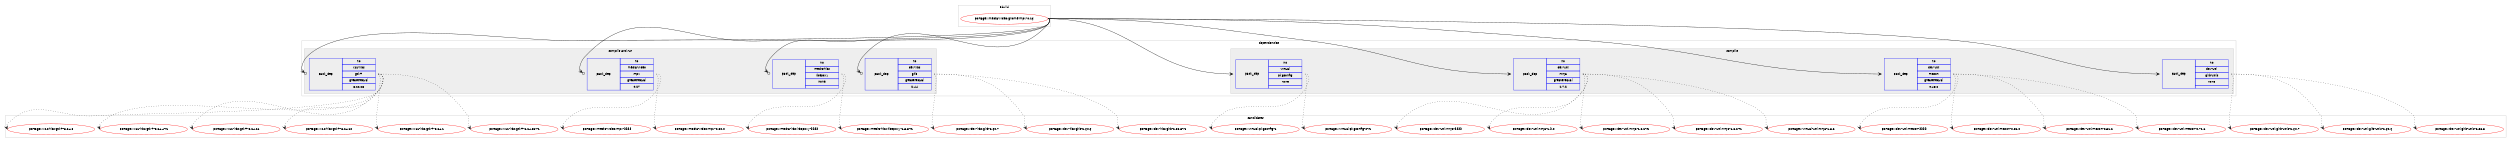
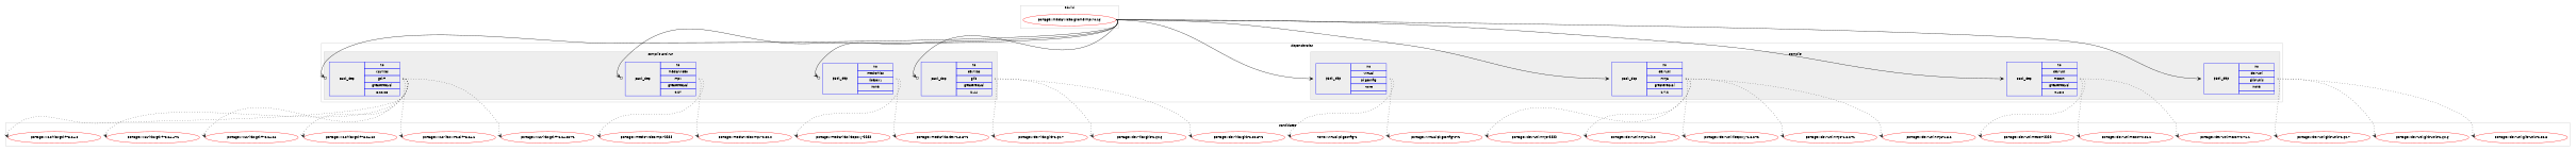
  digraph {
    compound=true
    concentrate=true
    fontname=Helvetica
    fontsize=10
    newrank=true
    rankdir=TB
    ranksep=1.5
    node [color=red fontname=Helvetica fontsize=10]
    edge [arrowhead=vee headport=w style=dotted tailport=e weight=100]
    n1 [label="portage://media-video/gnome-mpv-0.16" width=4]
    n2 [color=blue label=<<TABLE BORDER="0" CELLBORDER="1" CELLSPACING="0" CELLPADDING="4" WIDTH="220"><TR><TD ROWSPAN="6" CELLPADDING="30">pack_dep</TD></TR><TR><TD WIDTH="110">no</TD></TR><TR><TD>dev-util</TD></TR><TR><TD>glib-utils</TD></TR><TR><TD>none</TD></TR><TR><TD></TD></TR></TABLE>> shape=none]
    n3 [color=blue label=<<TABLE BORDER="0" CELLBORDER="1" CELLSPACING="0" CELLPADDING="4" WIDTH="220"><TR><TD ROWSPAN="6" CELLPADDING="30">pack_dep</TD></TR><TR><TD WIDTH="110">no</TD></TR><TR><TD>dev-util</TD></TR><TR><TD>meson</TD></TR><TR><TD>greaterequal</TD></TR><TR><TD>0.48.2</TD></TR></TABLE>> shape=none]
    n4 [color=blue label=<<TABLE BORDER="0" CELLBORDER="1" CELLSPACING="0" CELLPADDING="4" WIDTH="220"><TR><TD ROWSPAN="6" CELLPADDING="30">pack_dep</TD></TR><TR><TD WIDTH="110">no</TD></TR><TR><TD>dev-util</TD></TR><TR><TD>ninja</TD></TR><TR><TD>greaterequal</TD></TR><TR><TD>1.7.2</TD></TR></TABLE>> shape=none]
    n5 [color=blue label=<<TABLE BORDER="0" CELLBORDER="1" CELLSPACING="0" CELLPADDING="4" WIDTH="220"><TR><TD ROWSPAN="6" CELLPADDING="30">pack_dep</TD></TR><TR><TD WIDTH="110">no</TD></TR><TR><TD>virtual</TD></TR><TR><TD>pkgconfig</TD></TR><TR><TD>none</TD></TR><TR><TD></TD></TR></TABLE>> shape=none]
    n6 [color=blue label=<<TABLE BORDER="0" CELLBORDER="1" CELLSPACING="0" CELLPADDING="4" WIDTH="220"><TR><TD ROWSPAN="6" CELLPADDING="30">pack_dep</TD></TR><TR><TD WIDTH="110">no</TD></TR><TR><TD>dev-libs</TD></TR><TR><TD>glib</TD></TR><TR><TD>greaterequal</TD></TR><TR><TD>2.44</TD></TR></TABLE>> shape=none]
    n7 [color=blue label=<<TABLE BORDER="0" CELLBORDER="1" CELLSPACING="0" CELLPADDING="4" WIDTH="220"><TR><TD ROWSPAN="6" CELLPADDING="30">pack_dep</TD></TR><TR><TD WIDTH="110">no</TD></TR><TR><TD>media-libs</TD></TR><TR><TD>libepoxy</TD></TR><TR><TD>none</TD></TR><TR><TD></TD></TR></TABLE>> shape=none]
    n8 [color=blue label=<<TABLE BORDER="0" CELLBORDER="1" CELLSPACING="0" CELLPADDING="4" WIDTH="220"><TR><TD ROWSPAN="6" CELLPADDING="30">pack_dep</TD></TR><TR><TD WIDTH="110">no</TD></TR><TR><TD>media-video</TD></TR><TR><TD>mpv</TD></TR><TR><TD>greaterequal</TD></TR><TR><TD>0.27</TD></TR></TABLE>> shape=none]
    n9 [color=blue label=<<TABLE BORDER="0" CELLBORDER="1" CELLSPACING="0" CELLPADDING="4" WIDTH="220"><TR><TD ROWSPAN="6" CELLPADDING="30">pack_dep</TD></TR><TR><TD WIDTH="110">no</TD></TR><TR><TD>x11-libs</TD></TR><TR><TD>gtk+</TD></TR><TR><TD>greaterequal</TD></TR><TR><TD>3.22.23</TD></TR></TABLE>> shape=none]
    n10 [label="portage://dev-util/glib-utils-2.58.3" width=4]
    n11 [label="portage://dev-util/glib-utils-2.60.6" width=4]
    n12 [label="portage://dev-util/glib-utils-2.60.7" width=4]
    n13 [label="portage://dev-util/meson-0.71.1" width=4]
    n14 [label="portage://dev-util/meson-0.51.2" width=4]
-   n15 [label="portage://dev-util/meson-0.52.0" width=4]
    n16 [label="portage://dev-util/meson-9999" width=4]
-   n17 [label="portage://virtual-util/ninja-1.8.2" width=4]
+   n17 [label="portage://dev-util/ninja-1.8.2" width=4]
    n18 [label="portage://dev-util/ninja-1.8.2-r1" width=4]
-   n19 [label="portage://dev-util/ninja-1.8.2-r2" width=4]
+   n19 [label="portage://dev-util/libepoxy-1.8.2-r2" width=4]
    n20 [label="portage://dev-util/ninja-1.9.0" width=4]
    n21 [label="portage://dev-util/ninja-9999" width=4]
    n22 [label="portage://virtual/pkgconfig-0-r1" width=4]
-   n23 [label="portage://virtual/pkgconfig-1" width=4]
+   n23 [label="none://virtual/pkgconfig-1" width=4]
    n24 [label="portage://dev-libs/glib-2.58.3-r1" width=4]
    n25 [label="portage://dev-libs/glib-2.60.6" width=4]
    n26 [label="portage://dev-libs/glib-2.60.7" width=4]
-   n27 [label="portage://media-libs/libepoxy-1.5.3-r1" width=4]
+   n27 [label="portage://media-libs/dev-1.5.3-r1" width=4]
    n28 [label="portage://media-libs/libepoxy-9999" width=4]
    n29 [label="portage://media-video/mpv-0.30.0" width=4]
    n30 [label="portage://media-video/mpv-9999" width=4]
    n31 [label="portage://x11-libs/gtk+-2.24.32-r1" width=4]
-   n32 [label="portage://x11-libs/gtk+-3.24.1" width=4]
+   n32 [label="portage://x11-libs/virtual+-3.24.1" width=4]
    n33 [label="portage://x11-libs/gtk+-3.24.10" width=4]
    n34 [label="portage://x11-libs/gtk+-3.24.11" width=4]
    n35 [label="portage://x11-libs/gtk+-3.24.4-r1" width=4]
    n36 [label="portage://x11-libs/gtk+-3.24.8" width=4]
    subgraph cluster_1 {
      color=gray
      label=<<i>ebuild</i>>
      rank=same
      n1
    }
    subgraph cluster_2 {
      color=gray
      label=<<i>dependencies</i>>
      subgraph cluster_3 {
        color=gray
        fillcolor="#eeeeee"
        label=<<i>compile</i>>
        style=filled
        subgraph sub_4 {
          color=gray
          fillcolor="#eeeeee"
          label=<<i>compile</i>>
          style=filled
          n2
        }
        subgraph sub_5 {
          color=gray
          fillcolor="#eeeeee"
          label=<<i>compile</i>>
          style=filled
          n3
        }
        subgraph sub_6 {
          color=gray
          fillcolor="#eeeeee"
          label=<<i>compile</i>>
          style=filled
          n4
        }
        subgraph sub_7 {
          color=gray
          fillcolor="#eeeeee"
          label=<<i>compile</i>>
          style=filled
          n5
        }
      }
      subgraph cluster_8 {
        color=gray
        fillcolor="#eeeeee"
        label=<<i>compile and run</i>>
        style=filled
        subgraph sub_9 {
          color=gray
          fillcolor="#eeeeee"
          label=<<i>compile and run</i>>
          style=filled
          n6
        }
        subgraph sub_10 {
          color=gray
          fillcolor="#eeeeee"
          label=<<i>compile and run</i>>
          style=filled
          n7
        }
        subgraph sub_11 {
          color=gray
          fillcolor="#eeeeee"
          label=<<i>compile and run</i>>
          style=filled
          n8
        }
        subgraph sub_12 {
          color=gray
          fillcolor="#eeeeee"
          label=<<i>compile and run</i>>
          style=filled
          n9
        }
      }
      subgraph cluster_13 {
        color=gray
        fillcolor="#eeeeee"
        label=<<i>run</i>>
        style=filled
      }
    }
    subgraph cluster_14 {
      color=gray
      label=<<i>candidates</i>>
      rank=same
      subgraph sub_15 {
        color=black
        label=<<i>candidates</i>>
        nodesep=1
        rank=same
        n10
        n11
        n12
      }
      subgraph sub_16 {
        color=black
        label=<<i>candidates</i>>
        nodesep=1
        rank=same
        n13
        n14
-       n15
        n16
      }
      subgraph sub_17 {
        color=black
        label=<<i>candidates</i>>
        nodesep=1
        rank=same
        n17
        n18
        n19
        n20
        n21
      }
      subgraph sub_18 {
        color=black
        label=<<i>candidates</i>>
        nodesep=1
        rank=same
        n22
        n23
      }
      subgraph sub_19 {
        color=black
        label=<<i>candidates</i>>
        nodesep=1
        rank=same
        n24
        n25
        n26
      }
      subgraph sub_20 {
        color=black
        label=<<i>candidates</i>>
        nodesep=1
        rank=same
        n27
        n28
      }
      subgraph sub_21 {
        color=black
        label=<<i>candidates</i>>
        nodesep=1
        rank=same
        n29
        n30
      }
      subgraph sub_22 {
        color=black
        label=<<i>candidates</i>>
        nodesep=1
        rank=same
        n31
        n32
        n33
        n34
        n35
        n36
      }
    }
    n1 -> n2 [style=solid weight=20]
    n1 -> n3 [style=solid weight=20]
    n1 -> n4 [style=solid weight=20]
    n1 -> n5 [style=solid weight=20]
    n1 -> n6 [arrowhead=odotvee style=solid weight=20]
    n1 -> n7 [arrowhead=odotvee style=solid weight=20]
    n1 -> n8 [arrowhead=odotvee style=solid weight=20]
    n1 -> n9 [arrowhead=odotvee style=solid weight=20]
    n2 -> n10
    n2 -> n11
    n2 -> n12
    n3 -> n13
    n3 -> n14
-   n3 -> n15
    n3 -> n16
    n4 -> n17
    n4 -> n18
    n4 -> n19
    n4 -> n20
    n4 -> n21
    n5 -> n22
    n5 -> n23
    n6 -> n24
    n6 -> n25
    n6 -> n26
    n7 -> n27
    n7 -> n28
    n8 -> n29
    n8 -> n30
    n9 -> n31
    n9 -> n32
    n9 -> n33
    n9 -> n34
    n9 -> n35
    n9 -> n36
  }
